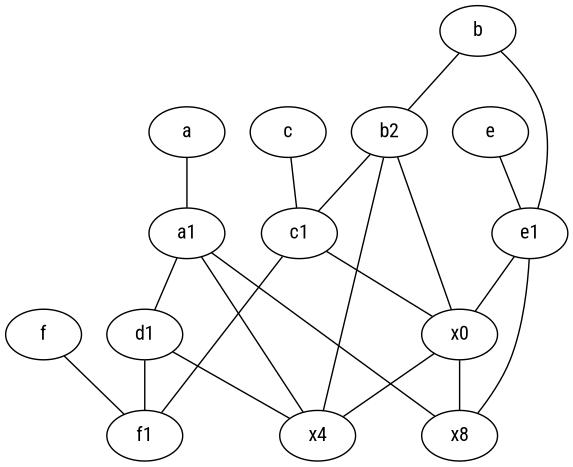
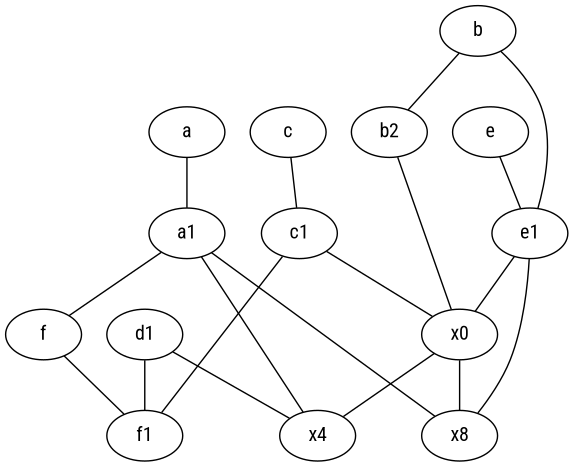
  graph {
    fontname="Roboto Condensed"
    node [fontname="Roboto Condensed" labelfontsize=50]
    edge [fontname="Roboto Condensed"]
    n1 [label=x4]
    d1
    f1
    e
    e1
    x0
    n7 [label=x8]
    b
    n9 [label=b2]
    c1
    c
    a1
    a
    f
    d1 -- n1
    d1 -- f1
    e -- e1
    e1 -- x0
    e1 -- n7
    x0 -- n1
    x0 -- n7
    b -- e1
    b -- n9
-   n9 -- n1
    n9 -- x0
-   n9 -- c1
    c1 -- f1
    c1 -- x0
    c -- c1
    a1 -- n1
-   a1 -- d1
+   a1 -- f
    a1 -- n7
    a -- a1
    f -- f1
  }
